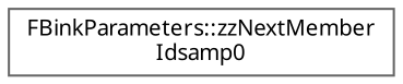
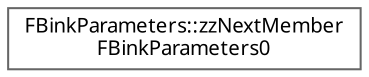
  digraph {
    rankdir=TB
    fontname="Noto Sans"
-   n1 [color=grey40 fillcolor=white fontname="Noto Sans" fontsize=10 height=0.2 label="FBinkParameters::zzNextMember\lIdsamp0" shape=box style=filled width=0.4]
+   n1 [color=grey40 fillcolor=white fontname="Noto Sans" fontsize=10 height=0.2 label="FBinkParameters::zzNextMember\lFBinkParameters0" shape=box style=filled width=0.4]
  }
